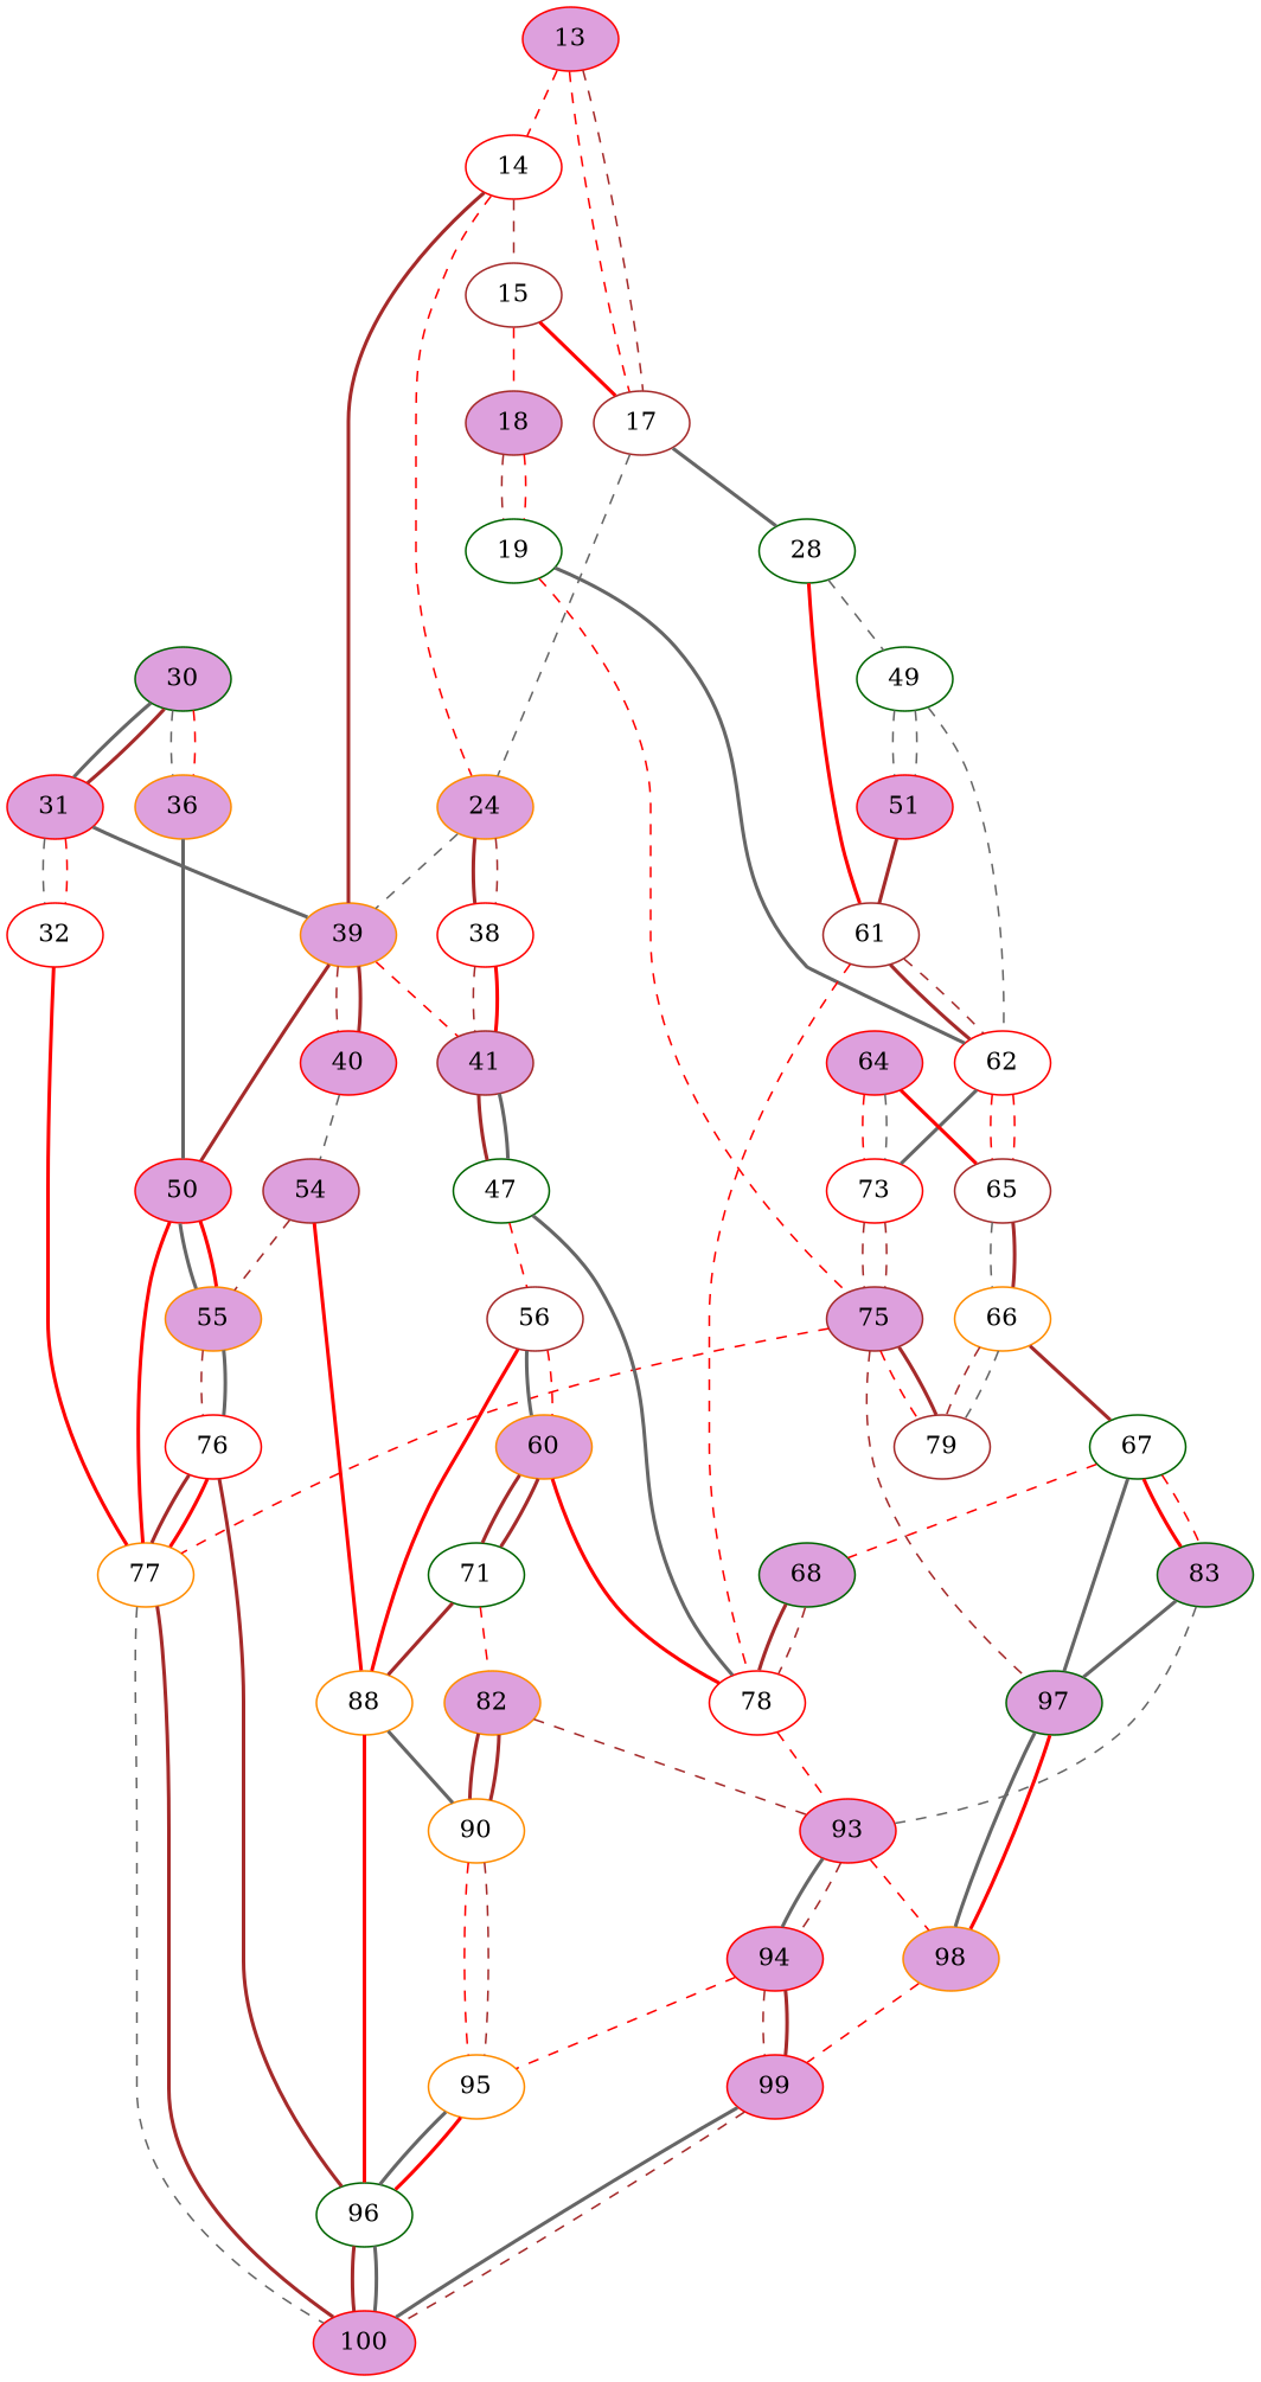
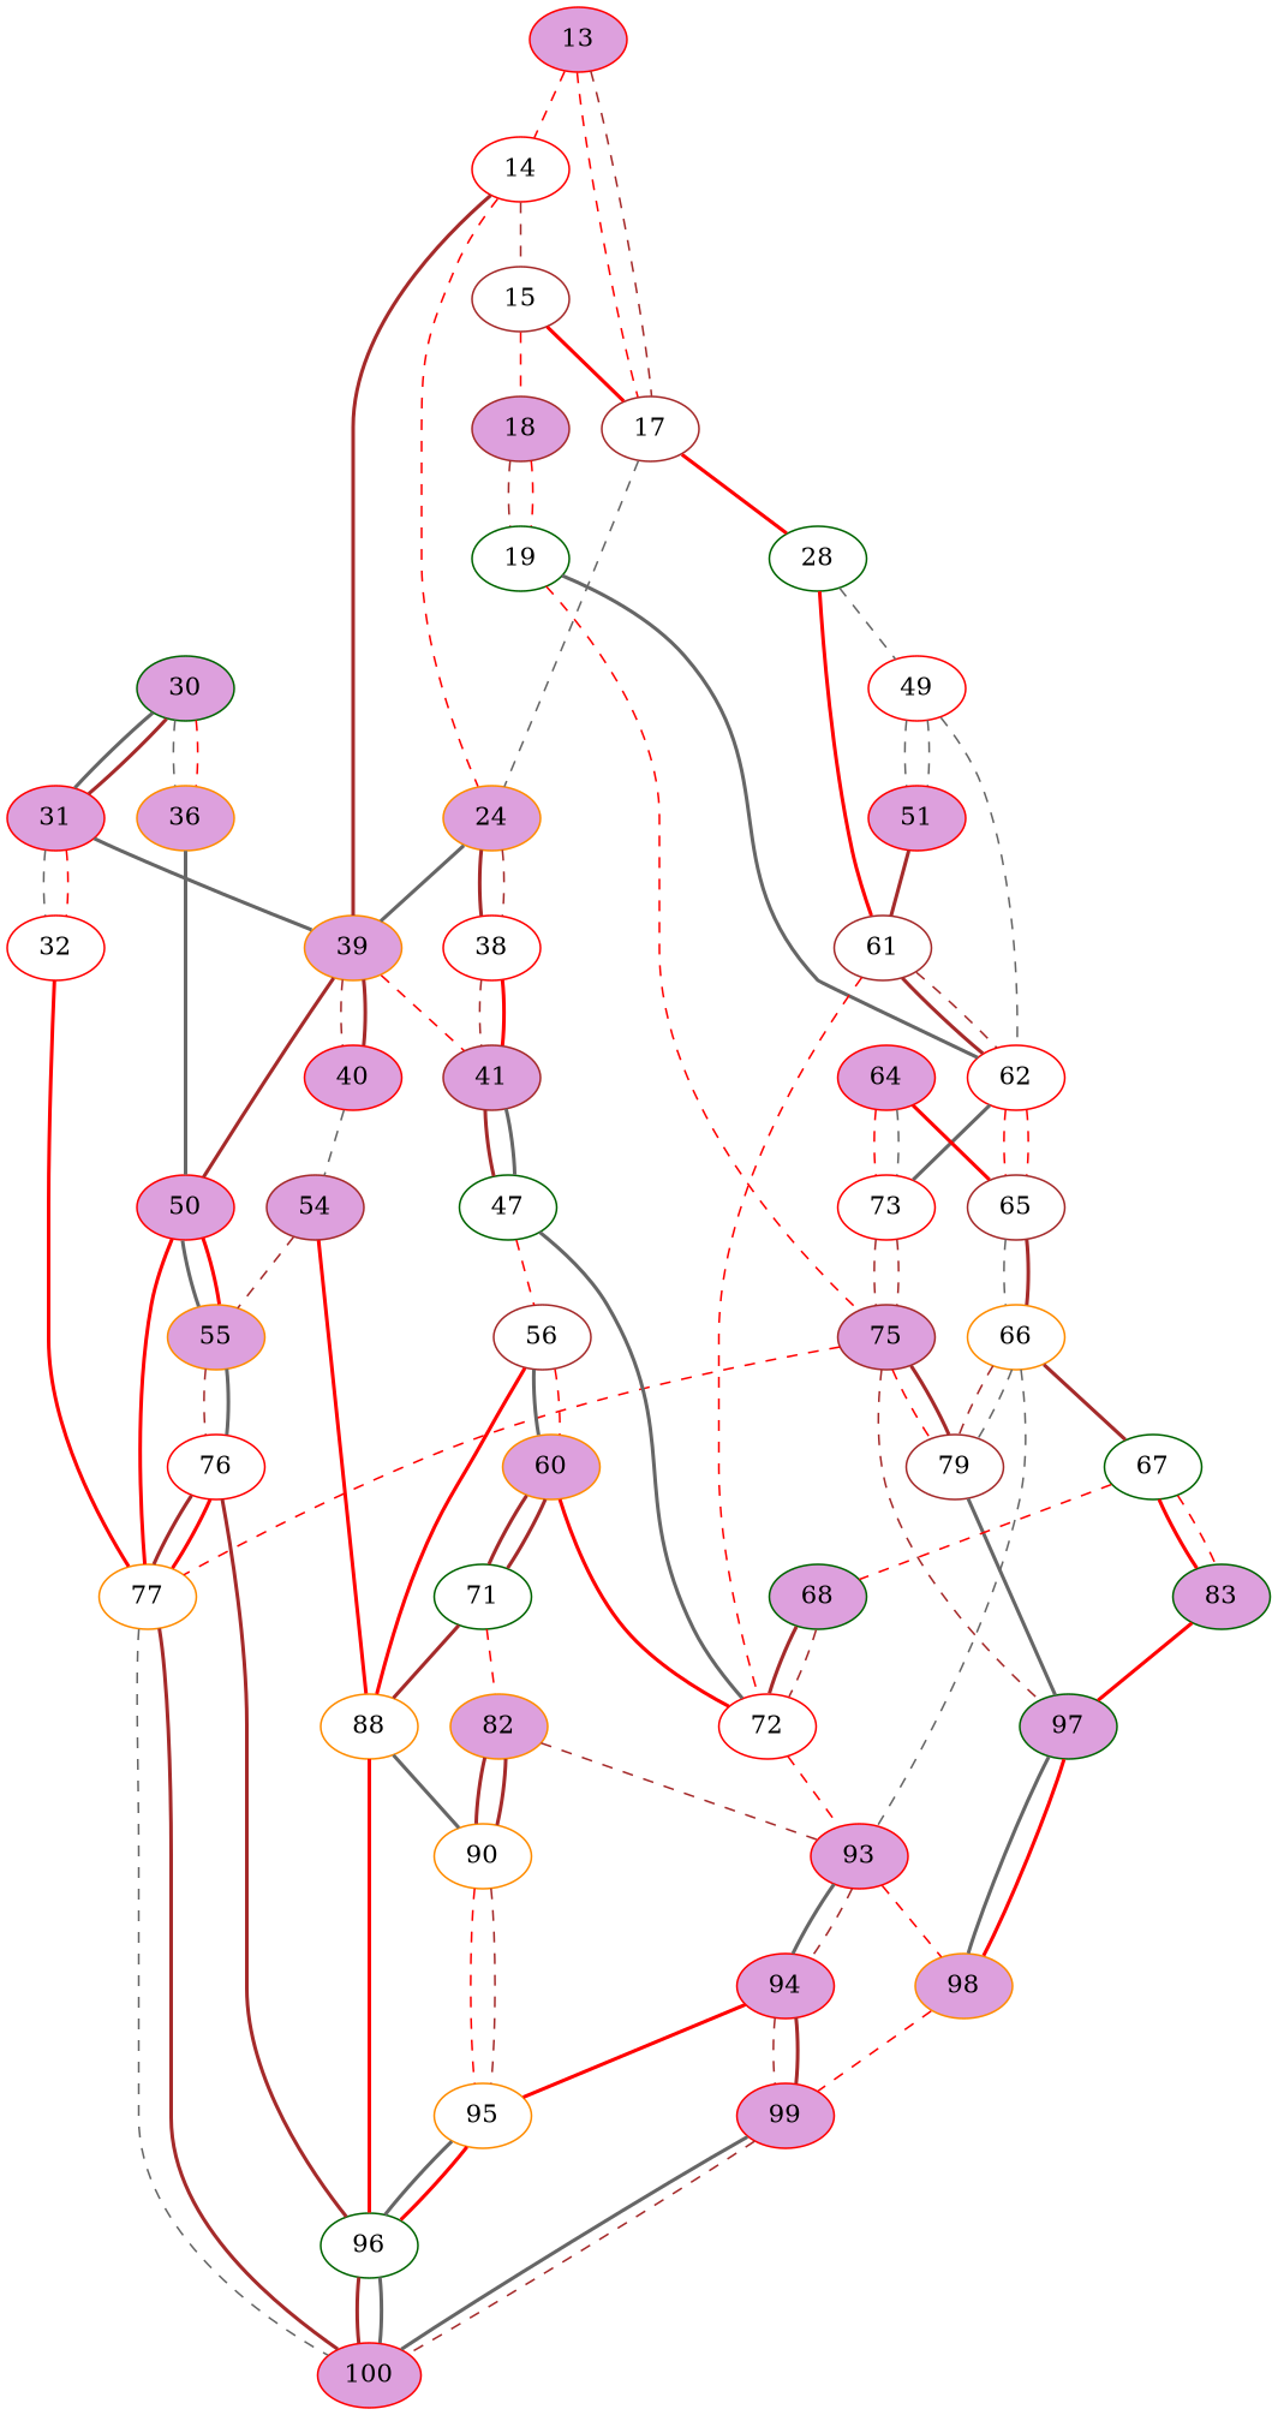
  graph {
    node [color=red fillcolor=white style=filled]
    edge [color=brown style=dashed]
    14 [super="+10+2"]
    13 [fillcolor=plum]
    17 [color=brown super="+16"]
    15 [color=brown super="+3"]
    24 [color=darkorange fillcolor=plum super="+21"]
    39 [color=darkorange fillcolor=plum super="+35"]
    28 [color=darkgreen]
    18 [color=brown fillcolor=plum super="+4"]
    38
    50 [fillcolor=plum super="+34+36"]
    41 [color=brown fillcolor=plum]
    40 [fillcolor=plum]
    19 [color=darkgreen super="+5"]
-   49 [color=darkgreen super="+26+27"]
+   49 [super="+26+27"]
    61 [color=brown super="+52+45"]
    62 [super="+48+44+25"]
    75 [color=brown fillcolor=plum super="+74"]
    65 [color=brown]
    73 [super="+42+43"]
    77 [color=darkorange super="+7"]
    79 [color=brown]
    97 [color=darkgreen fillcolor=plum super="+86"]
    51 [fillcolor=plum]
-   78 [super="+59+63"]
+   78 [super="+59+63" label=72]
    30 [color=darkgreen fillcolor=plum]
    31 [fillcolor=plum super="+12"]
    n27 [color=darkorange fillcolor=plum label=36 super="+33"]
    32 [super="+8+9"]
    100 [fillcolor=plum]
    55 [color=darkorange fillcolor=plum]
    47 [color=darkgreen]
    54 [color=brown fillcolor=plum super="+53"]
    88 [color=darkorange super="+72+70"]
    56 [color=brown]
    60 [color=darkorange fillcolor=plum]
    93 [fillcolor=plum super="+81+84"]
    76
    96 [color=darkgreen super="+89"]
    90 [color=darkorange]
    71 [color=darkgreen]
    82 [color=darkorange fillcolor=plum]
    66 [color=darkorange]
    64 [fillcolor=plum]
    67 [color=darkgreen]
    68 [color=darkgreen fillcolor=plum]
    83 [color=darkgreen fillcolor=plum]
    98 [color=darkorange fillcolor=plum super="+92+91"]
    94 [fillcolor=plum]
    95 [color=darkorange]
    99 [fillcolor=plum]
    14 -- 15
    14 -- 24 [color=red]
    14 -- 39 [style=bold]
    13 -- 14 [color=red weight=2]
    13 -- 17 [color=red]
    13 -- 17
    17 -- 24 [color=gray40]
-   17 -- 28 [color=gray40 style=bold]
+   17 -- 28 [color=red style=bold]
    15 -- 17 [color=red style=bold]
    15 -- 18 [color=red weight=2]
-   24 -- 39 [color=gray40]
+   24 -- 39 [color=gray40 style=bold]
    24 -- 38 [style=bold weight=2]
    24 -- 38
    39 -- 50 [style=bold]
    39 -- 41 [color=red]
    39 -- 40 [weight=2]
    39 -- 40 [style=bold]
    28 -- 49 [color=gray40]
    28 -- 61 [color=red style=bold]
    18 -- 19 [weight=2]
    18 -- 19 [color=red]
    38 -- 41
    38 -- 41 [color=red style=bold]
    50 -- 77 [color=red style=bold]
    50 -- 55 [color=gray40 style=bold]
    50 -- 55 [color=red style=bold]
    41 -- 47 [style=bold]
    41 -- 47 [color=gray40 style=bold]
    40 -- 54 [color=gray40]
    19 -- 62 [color=gray40 style=bold]
    19 -- 75 [color=red]
    49 -- 62 [color=gray40 weight=2]
    49 -- 51 [color=gray40 weight=2]
    49 -- 51 [color=gray40]
    61 -- 62 [style=bold]
    61 -- 62
    61 -- 78 [color=red weight=2]
    62 -- 65 [color=red]
    62 -- 65 [color=red]
    62 -- 73 [color=gray40 style=bold]
    75 -- 77 [color=red weight=2]
    75 -- 79 [color=red]
    75 -- 79 [style=bold]
    75 -- 97
    65 -- 66 [color=gray40]
    65 -- 66 [style=bold]
    73 -- 75 [weight=2]
    73 -- 75
    77 -- 100 [color=gray40]
    77 -- 100 [style=bold]
-   67 -- 97 [color=gray40 style=bold]
+   79 -- 97 [color=gray40 style=bold]
    97 -- 98 [color=gray40 style=bold weight=2]
    97 -- 98 [color=red style=bold]
    51 -- 61 [style=bold]
    78 -- 93 [color=red]
    30 -- 31 [color=gray40 style=bold]
    30 -- 31 [style=bold]
    30 -- n27 [color=gray40 weight=2]
    30 -- n27 [color=red]
    31 -- 39 [color=gray40 style=bold]
    31 -- 32 [color=gray40 weight=2]
    31 -- 32 [color=red]
    n27 -- 50 [color=gray40 style=bold weight=2]
    32 -- 77 [color=red style=bold]
    55 -- 76
    55 -- 76 [color=gray40 style=bold]
    47 -- 78 [color=gray40 style=bold]
    47 -- 56 [color=red]
    54 -- 55
    54 -- 88 [color=red style=bold weight=2]
    88 -- 96 [color=red style=bold weight=2]
    88 -- 90 [color=gray40 style=bold]
    56 -- 88 [color=red style=bold]
    56 -- 60 [color=gray40 style=bold]
    56 -- 60 [color=red]
    60 -- 78 [color=red style=bold]
    60 -- 71 [style=bold]
    60 -- 71 [style=bold]
    93 -- 98 [color=red weight=2]
    93 -- 94 [color=gray40 style=bold]
    93 -- 94
    76 -- 77 [style=bold]
    76 -- 77 [color=red style=bold]
    76 -- 96 [style=bold]
    96 -- 100 [style=bold]
    96 -- 100 [color=gray40 style=bold]
    90 -- 95 [color=red]
    90 -- 95
    71 -- 88 [style=bold]
    71 -- 82 [color=red]
    82 -- 93
    82 -- 90 [style=bold]
    82 -- 90 [style=bold]
    66 -- 79
    66 -- 79 [color=gray40]
    66 -- 67 [style=bold]
    64 -- 65 [color=red style=bold]
    64 -- 73 [color=red weight=2]
    64 -- 73 [color=gray40]
    67 -- 68 [color=red]
    67 -- 83 [color=red style=bold]
    67 -- 83 [color=red]
    68 -- 78 [style=bold weight=2]
    68 -- 78
-   83 -- 97 [color=gray40 style=bold]
-   83 -- 93 [color=gray40]
+   83 -- 97 [color=red style=bold]
+   66 -- 93 [color=gray40]
    98 -- 99 [color=red]
-   94 -- 95 [color=red]
+   94 -- 95 [color=red style=bold]
    94 -- 99
    94 -- 99 [style=bold]
    95 -- 96 [color=gray40 style=bold]
    95 -- 96 [color=red style=bold]
    99 -- 100 [color=gray40 style=bold]
    99 -- 100
  }
